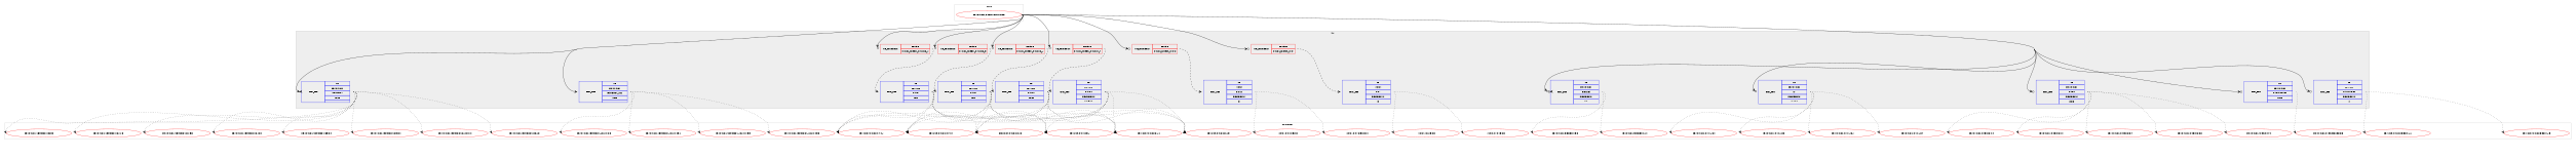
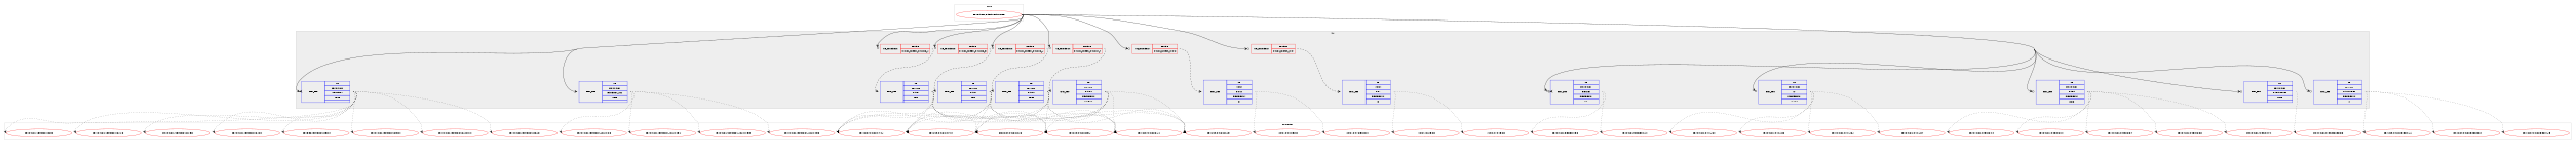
  digraph {
    compound=true
    concentrate=true
    fontname=Lato
    fontsize=10
    newrank=true
    rankdir=TB
    ranksep=1.5
    node [color=red fontname=Lato fontsize=10]
    edge [arrowhead=vee fontname=Lato headport=w style=dotted tailport=e weight=100]
    n1 [label="dev-python/pytest-xdist-1.20.0" width=4]
    n2 [color=blue label=<<TABLE BORDER="0" CELLBORDER="1" CELLSPACING="0" CELLPADDING="4" WIDTH="220"><TR><TD ROWSPAN="6" CELLPADDING="30">pack_dep</TD></TR><TR><TD WIDTH="110">no</TD></TR><TR><TD>dev-python</TD></TR><TR><TD>setuptools</TD></TR><TR><TD>none</TD></TR><TR><TD></TD></TR></TABLE>> shape=none]
    n3 [color=blue label=<<TABLE BORDER="0" CELLBORDER="1" CELLSPACING="0" CELLPADDING="4" WIDTH="220"><TR><TD ROWSPAN="6" CELLPADDING="30">pack_dep</TD></TR><TR><TD WIDTH="110">no</TD></TR><TR><TD>dev-python</TD></TR><TR><TD>setuptools_scm</TD></TR><TR><TD>none</TD></TR><TR><TD></TD></TR></TABLE>> shape=none]
    n4 [color=blue label=<<TABLE BORDER="0" CELLBORDER="1" CELLSPACING="0" CELLPADDING="4" WIDTH="220"><TR><TD ROWSPAN="6" CELLPADDING="30">pack_dep</TD></TR><TR><TD WIDTH="110">no</TD></TR><TR><TD>virtual</TD></TR><TR><TD>pypy</TD></TR><TR><TD>greaterequal</TD></TR><TR><TD>5</TD></TR></TABLE>> shape=none]
    n5 [label=<<TABLE BORDER="0" CELLBORDER="1" CELLSPACING="0" CELLPADDING="4"><TR><TD ROWSPAN="3" CELLPADDING="10">use_conditional</TD></TR><TR><TD>positive</TD></TR><TR><TD>python_targets_pypy</TD></TR></TABLE>> shape=none]
    n6 [color=blue label=<<TABLE BORDER="0" CELLBORDER="1" CELLSPACING="0" CELLPADDING="4" WIDTH="220"><TR><TD ROWSPAN="6" CELLPADDING="30">pack_dep</TD></TR><TR><TD WIDTH="110">no</TD></TR><TR><TD>virtual</TD></TR><TR><TD>pypy3</TD></TR><TR><TD>greaterequal</TD></TR><TR><TD>5</TD></TR></TABLE>> shape=none]
    n7 [label=<<TABLE BORDER="0" CELLBORDER="1" CELLSPACING="0" CELLPADDING="4"><TR><TD ROWSPAN="3" CELLPADDING="10">use_conditional</TD></TR><TR><TD>positive</TD></TR><TR><TD>python_targets_pypy3</TD></TR></TABLE>> shape=none]
    n8 [color=blue label=<<TABLE BORDER="0" CELLBORDER="1" CELLSPACING="0" CELLPADDING="4" WIDTH="220"><TR><TD ROWSPAN="6" CELLPADDING="30">pack_dep</TD></TR><TR><TD WIDTH="110">no</TD></TR><TR><TD>dev-lang</TD></TR><TR><TD>python</TD></TR><TR><TD>greaterequal</TD></TR><TR><TD>2.7.5-r2</TD></TR></TABLE>> shape=none]
    n9 [label=<<TABLE BORDER="0" CELLBORDER="1" CELLSPACING="0" CELLPADDING="4"><TR><TD ROWSPAN="3" CELLPADDING="10">use_conditional</TD></TR><TR><TD>positive</TD></TR><TR><TD>python_targets_python2_7</TD></TR></TABLE>> shape=none]
    n10 [color=blue label=<<TABLE BORDER="0" CELLBORDER="1" CELLSPACING="0" CELLPADDING="4" WIDTH="220"><TR><TD ROWSPAN="6" CELLPADDING="30">pack_dep</TD></TR><TR><TD WIDTH="110">no</TD></TR><TR><TD>dev-lang</TD></TR><TR><TD>python</TD></TR><TR><TD>none</TD></TR><TR><TD></TD></TR></TABLE>> shape=none]
    n11 [label=<<TABLE BORDER="0" CELLBORDER="1" CELLSPACING="0" CELLPADDING="4"><TR><TD ROWSPAN="3" CELLPADDING="10">use_conditional</TD></TR><TR><TD>positive</TD></TR><TR><TD>python_targets_python3_4</TD></TR></TABLE>> shape=none]
    n12 [color=blue label=<<TABLE BORDER="0" CELLBORDER="1" CELLSPACING="0" CELLPADDING="4" WIDTH="220"><TR><TD ROWSPAN="6" CELLPADDING="30">pack_dep</TD></TR><TR><TD WIDTH="110">no</TD></TR><TR><TD>dev-lang</TD></TR><TR><TD>python</TD></TR><TR><TD>none</TD></TR><TR><TD></TD></TR></TABLE>> shape=none]
    n13 [label=<<TABLE BORDER="0" CELLBORDER="1" CELLSPACING="0" CELLPADDING="4"><TR><TD ROWSPAN="3" CELLPADDING="10">use_conditional</TD></TR><TR><TD>positive</TD></TR><TR><TD>python_targets_python3_5</TD></TR></TABLE>> shape=none]
    n14 [color=blue label=<<TABLE BORDER="0" CELLBORDER="1" CELLSPACING="0" CELLPADDING="4" WIDTH="220"><TR><TD ROWSPAN="6" CELLPADDING="30">pack_dep</TD></TR><TR><TD WIDTH="110">no</TD></TR><TR><TD>dev-lang</TD></TR><TR><TD>python</TD></TR><TR><TD>none</TD></TR><TR><TD></TD></TR></TABLE>> shape=none]
    n15 [label=<<TABLE BORDER="0" CELLBORDER="1" CELLSPACING="0" CELLPADDING="4"><TR><TD ROWSPAN="3" CELLPADDING="10">use_conditional</TD></TR><TR><TD>positive</TD></TR><TR><TD>python_targets_python3_6</TD></TR></TABLE>> shape=none]
    n16 [color=blue label=<<TABLE BORDER="0" CELLBORDER="1" CELLSPACING="0" CELLPADDING="4" WIDTH="220"><TR><TD ROWSPAN="6" CELLPADDING="30">pack_dep</TD></TR><TR><TD WIDTH="110">no</TD></TR><TR><TD>dev-lang</TD></TR><TR><TD>python-exec</TD></TR><TR><TD>greaterequal</TD></TR><TR><TD>2</TD></TR></TABLE>> shape=none]
    n17 [color=blue label=<<TABLE BORDER="0" CELLBORDER="1" CELLSPACING="0" CELLPADDING="4" WIDTH="220"><TR><TD ROWSPAN="6" CELLPADDING="30">pack_dep</TD></TR><TR><TD WIDTH="110">no</TD></TR><TR><TD>dev-python</TD></TR><TR><TD>execnet</TD></TR><TR><TD>greaterequal</TD></TR><TR><TD>1.1</TD></TR></TABLE>> shape=none]
    n18 [color=blue label=<<TABLE BORDER="0" CELLBORDER="1" CELLSPACING="0" CELLPADDING="4" WIDTH="220"><TR><TD ROWSPAN="6" CELLPADDING="30">pack_dep</TD></TR><TR><TD WIDTH="110">no</TD></TR><TR><TD>dev-python</TD></TR><TR><TD>py</TD></TR><TR><TD>greaterequal</TD></TR><TR><TD>1.4.22</TD></TR></TABLE>> shape=none]
    n19 [color=blue label=<<TABLE BORDER="0" CELLBORDER="1" CELLSPACING="0" CELLPADDING="4" WIDTH="220"><TR><TD ROWSPAN="6" CELLPADDING="30">pack_dep</TD></TR><TR><TD WIDTH="110">no</TD></TR><TR><TD>dev-python</TD></TR><TR><TD>pytest</TD></TR><TR><TD>greaterequal</TD></TR><TR><TD>3.0.0</TD></TR></TABLE>> shape=none]
    n20 [color=blue label=<<TABLE BORDER="0" CELLBORDER="1" CELLSPACING="0" CELLPADDING="4" WIDTH="220"><TR><TD ROWSPAN="6" CELLPADDING="30">pack_dep</TD></TR><TR><TD WIDTH="110">no</TD></TR><TR><TD>dev-python</TD></TR><TR><TD>pytest-forked</TD></TR><TR><TD>none</TD></TR><TR><TD></TD></TR></TABLE>> shape=none]
    n21 [label="dev-python/setuptools-30.4.0" width=4]
    n22 [label="dev-python/setuptools-34.0.2-r1" width=4]
    n23 [label="dev-python/setuptools-35.0.1" width=4]
-   n24 [label="dev-python/setuptools-35.0.2" width=4]
+   n24 [label="dev-exec/setuptools-35.0.2" width=4]
    n25 [label="dev-python/setuptools-36.0.1" width=4]
    n26 [label="dev-python/setuptools-36.5.0" width=4]
    n27 [label="dev-python/setuptools-36.6.0" width=4]
    n28 [label="dev-python/setuptools-9999" width=4]
    n29 [label="dev-python/setuptools_scm-1.25.0" width=4]
    n30 [label="dev-python/setuptools_scm-1.15.5" width=4]
    n31 [label="dev-python/setuptools_scm-1.15.6" width=4]
    n32 [label="dev-python/setuptools_scm-1.8.0" width=4]
    n33 [label="virtual/pypy-5.8.0" width=4]
    n34 [label="virtual/scm-5.9.0" width=4]
    n35 [label="virtual/pypy3-5.8.0-r1" width=4]
    n36 [label="virtual/pypy3-5.9.0" width=4]
    n37 [label="dev-lang/python-2.7.12" width=4]
    n38 [label="dev-lang/python-2.7.14" width=4]
    n39 [label="dev-lang/python-3.4.5" width=4]
    n40 [label="dev-lang/python-3.4.6" width=4]
-   n41 [label="dev-lang/pypy-3.5.4" width=4]
+   n41 [label="dev-lang/python-3.5.4" width=4]
    n42 [label="pack-lang/python-3.6.3" width=4]
    n43 [label="dev-lang/python-exec-2.4.4" width=4]
    n44 [label="dev-lang/python-exec-2.4.5" width=4]
+   n45 [label="dev-lang/python-exec-9999" width=4]
    n46 [label="dev-python/execnet-1.4.1" width=4]
    n47 [label="dev-python/execnet-1.5.0" width=4]
    n48 [label="dev-python/py-1.4.30" width=4]
    n49 [label="dev-python/py-1.4.32" width=4]
    n50 [label="dev-python/py-1.4.37" width=4]
    n51 [label="dev-python/py-1.4.34" width=4]
    n52 [label="dev-python/pytest-2.7.2" width=4]
    n53 [label="dev-python/pytest-3.0.3" width=4]
    n54 [label="dev-python/pytest-3.0.7" width=4]
    n55 [label="dev-python/pytest-3.1.2" width=4]
    n56 [label="dev-python/pytest-3.2.2" width=4]
    n57 [label="dev-python/pytest-forked-0.0" width=4]
    subgraph cluster_1 {
      color=gray
      label=<<i>ebuild</i>>
      rank=same
      n1
    }
    subgraph cluster_2 {
      color=gray
      label=<<i>dependencies</i>>
      subgraph cluster_3 {
        color=gray
        fillcolor="#eeeeee"
        label=<<i>compile</i>>
        style=filled
        subgraph sub_4 {
          color=gray
          fillcolor="#eeeeee"
          label=<<i>compile</i>>
          style=filled
          n2
        }
        subgraph sub_5 {
          color=gray
          fillcolor="#eeeeee"
          label=<<i>compile</i>>
          style=filled
          n3
        }
      }
      subgraph cluster_6 {
        color=gray
        fillcolor="#eeeeee"
        label=<<i>compile and run</i>>
        style=filled
        subgraph sub_7 {
          color=gray
          fillcolor="#eeeeee"
          label=<<i>compile and run</i>>
          style=filled
          n5
          subgraph sub_8 {
            color=gray
            fillcolor="#eeeeee"
            label=<<i>compile and run</i>>
            style=filled
            n4
          }
        }
        subgraph sub_9 {
          color=gray
          fillcolor="#eeeeee"
          label=<<i>compile and run</i>>
          style=filled
          n7
          subgraph sub_10 {
            color=gray
            fillcolor="#eeeeee"
            label=<<i>compile and run</i>>
            style=filled
            n6
          }
        }
        subgraph sub_11 {
          color=gray
          fillcolor="#eeeeee"
          label=<<i>compile and run</i>>
          style=filled
          n9
          subgraph sub_12 {
            color=gray
            fillcolor="#eeeeee"
            label=<<i>compile and run</i>>
            style=filled
            n8
          }
        }
        subgraph sub_13 {
          color=gray
          fillcolor="#eeeeee"
          label=<<i>compile and run</i>>
          style=filled
          n11
          subgraph sub_14 {
            color=gray
            fillcolor="#eeeeee"
            label=<<i>compile and run</i>>
            style=filled
            n10
          }
        }
        subgraph sub_15 {
          color=gray
          fillcolor="#eeeeee"
          label=<<i>compile and run</i>>
          style=filled
          n13
          subgraph sub_16 {
            color=gray
            fillcolor="#eeeeee"
            label=<<i>compile and run</i>>
            style=filled
            n12
          }
        }
        subgraph sub_17 {
          color=gray
          fillcolor="#eeeeee"
          label=<<i>compile and run</i>>
          style=filled
          n15
          subgraph sub_18 {
            color=gray
            fillcolor="#eeeeee"
            label=<<i>compile and run</i>>
            style=filled
            n14
          }
        }
        subgraph sub_19 {
          color=gray
          fillcolor="#eeeeee"
          label=<<i>compile and run</i>>
          style=filled
          n16
        }
        subgraph sub_20 {
          color=gray
          fillcolor="#eeeeee"
          label=<<i>compile and run</i>>
          style=filled
          n17
        }
        subgraph sub_21 {
          color=gray
          fillcolor="#eeeeee"
          label=<<i>compile and run</i>>
          style=filled
          n18
        }
        subgraph sub_22 {
          color=gray
          fillcolor="#eeeeee"
          label=<<i>compile and run</i>>
          style=filled
          n19
        }
        subgraph sub_23 {
          color=gray
          fillcolor="#eeeeee"
          label=<<i>compile and run</i>>
          style=filled
          n20
        }
      }
      subgraph cluster_24 {
        color=gray
        fillcolor="#eeeeee"
        label=<<i>run</i>>
        style=filled
      }
    }
    subgraph cluster_25 {
      color=gray
      label=<<i>candidates</i>>
      rank=same
      subgraph sub_26 {
        color=black
        label=<<i>candidates</i>>
        nodesep=1
        rank=same
        n21
        n22
        n23
        n24
        n25
        n26
        n27
        n28
      }
      subgraph sub_27 {
        color=black
        label=<<i>candidates</i>>
        nodesep=1
        rank=same
        n29
        n30
        n31
        n32
      }
      subgraph sub_28 {
        color=black
        label=<<i>candidates</i>>
        nodesep=1
        rank=same
        n33
        n34
      }
      subgraph sub_29 {
        color=black
        label=<<i>candidates</i>>
        nodesep=1
        rank=same
        n35
        n36
      }
      subgraph sub_30 {
        color=black
        label=<<i>candidates</i>>
        nodesep=1
        rank=same
        n37
        n38
        n39
        n40
        n41
        n42
      }
      subgraph sub_31 {
        color=black
        label=<<i>candidates</i>>
        nodesep=1
        rank=same
        n37
        n38
        n39
        n40
        n41
        n42
      }
      subgraph sub_32 {
        color=black
        label=<<i>candidates</i>>
        nodesep=1
        rank=same
        n37
        n38
        n39
        n40
        n41
        n42
      }
      subgraph sub_33 {
        color=black
        label=<<i>candidates</i>>
        nodesep=1
        rank=same
        n37
        n38
        n39
        n40
        n41
        n42
      }
      subgraph sub_34 {
        color=black
        label=<<i>candidates</i>>
        nodesep=1
        rank=same
        n43
        n44
+       n45
      }
      subgraph sub_35 {
        color=black
        label=<<i>candidates</i>>
        nodesep=1
        rank=same
        n46
        n47
      }
      subgraph sub_36 {
        color=black
        label=<<i>candidates</i>>
        nodesep=1
        rank=same
        n48
        n49
        n50
        n51
      }
      subgraph sub_37 {
        color=black
        label=<<i>candidates</i>>
        nodesep=1
        rank=same
        n52
        n53
        n54
        n55
        n56
      }
      subgraph sub_38 {
        color=black
        label=<<i>candidates</i>>
        nodesep=1
        rank=same
        n57
      }
    }
    n1 -> n2 [style=solid weight=20]
    n1 -> n3 [style=solid weight=20]
    n1 -> n5 [arrowhead=odotvee style=solid weight=20]
    n1 -> n7 [arrowhead=odotvee style=solid weight=20]
    n1 -> n9 [arrowhead=odotvee style=solid weight=20]
    n1 -> n11 [arrowhead=odotvee style=solid weight=20]
    n1 -> n13 [arrowhead=odotvee style=solid weight=20]
    n1 -> n15 [arrowhead=odotvee style=solid weight=20]
    n1 -> n16 [arrowhead=odotvee style=solid weight=20]
    n1 -> n17 [arrowhead=odotvee style=solid weight=20]
    n1 -> n18 [arrowhead=odotvee style=solid weight=20]
    n1 -> n19 [arrowhead=odotvee style=solid weight=20]
    n1 -> n20 [arrowhead=odotvee style=solid weight=20]
    n2 -> n21
    n2 -> n22
    n2 -> n23
    n2 -> n24
    n2 -> n25
    n2 -> n26
    n2 -> n27
    n2 -> n28
    n3 -> n29
    n3 -> n30
    n3 -> n31
    n3 -> n32
    n4 -> n33
    n4 -> n34
    n5 -> n4 [style=dashed weight=20]
    n6 -> n35
    n6 -> n36
    n7 -> n6 [style=dashed weight=20]
    n8 -> n37
    n8 -> n38
    n8 -> n39
    n8 -> n40
    n8 -> n41
    n8 -> n42
    n9 -> n8 [style=dashed weight=20]
    n10 -> n37
    n10 -> n38
    n10 -> n39
    n10 -> n40
    n10 -> n41
    n10 -> n42
    n11 -> n10 [style=dashed weight=20]
    n12 -> n37
    n12 -> n38
    n12 -> n39
    n12 -> n40
    n12 -> n41
    n12 -> n42
    n13 -> n12 [style=dashed weight=20]
    n14 -> n37
    n14 -> n38
    n14 -> n39
    n14 -> n40
    n14 -> n41
    n14 -> n42
    n15 -> n14 [style=dashed weight=20]
    n16 -> n43
    n16 -> n44
+   n16 -> n45
    n17 -> n46
    n17 -> n47
    n18 -> n48
    n18 -> n49
    n18 -> n50
    n18 -> n51
    n19 -> n52
    n19 -> n53
    n19 -> n54
    n19 -> n55
    n19 -> n56
    n20 -> n57
  }
